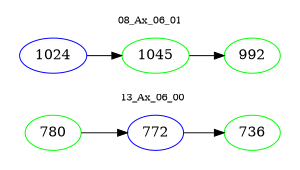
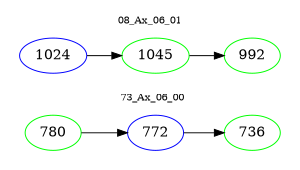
  digraph {
    rankdir=LR
    node [color=green]
    edge [color=black]
    n1 [color=blue label=772]
    n2 [label=736]
    n3 [label=780]
    n4 [color=blue label=1024]
    n5 [label=992]
    n6 [label=1045]
    subgraph cluster_1 {
      color=white
      fontsize=10
-     label="13_Ax_06_00"
+     label="73_Ax_06_00"
      n1
      n2
      n3
    }
    subgraph cluster_2 {
      color=white
      fontsize=10
      label="08_Ax_06_01"
      n4
      n5
      n6
    }
    n1 -> n2
    n3 -> n1
    n4 -> n6
    n6 -> n5
  }
